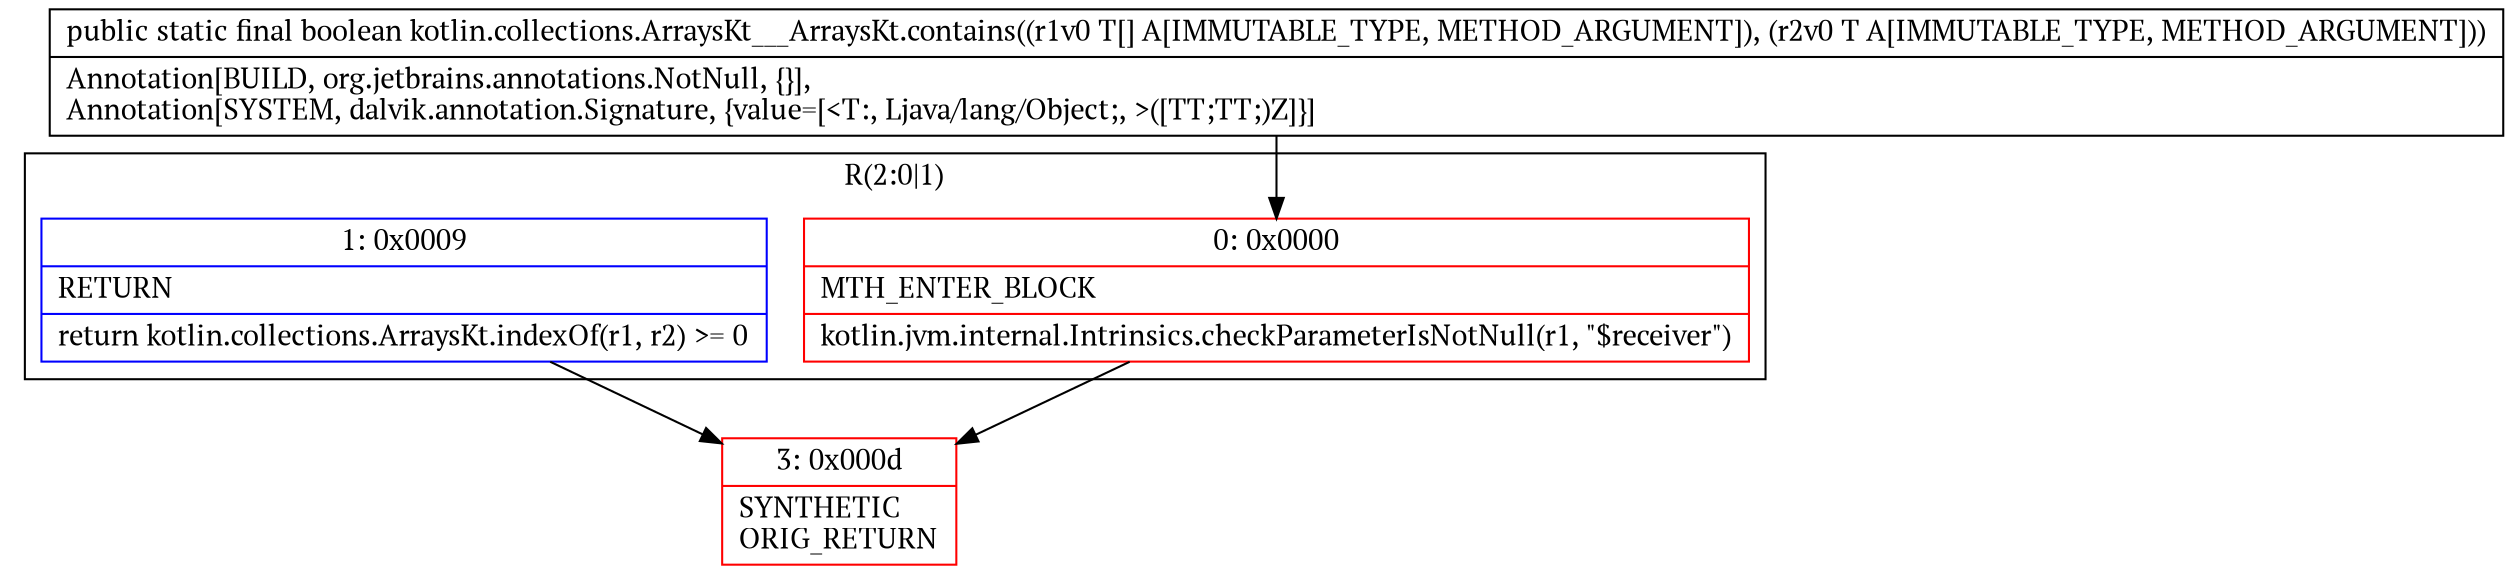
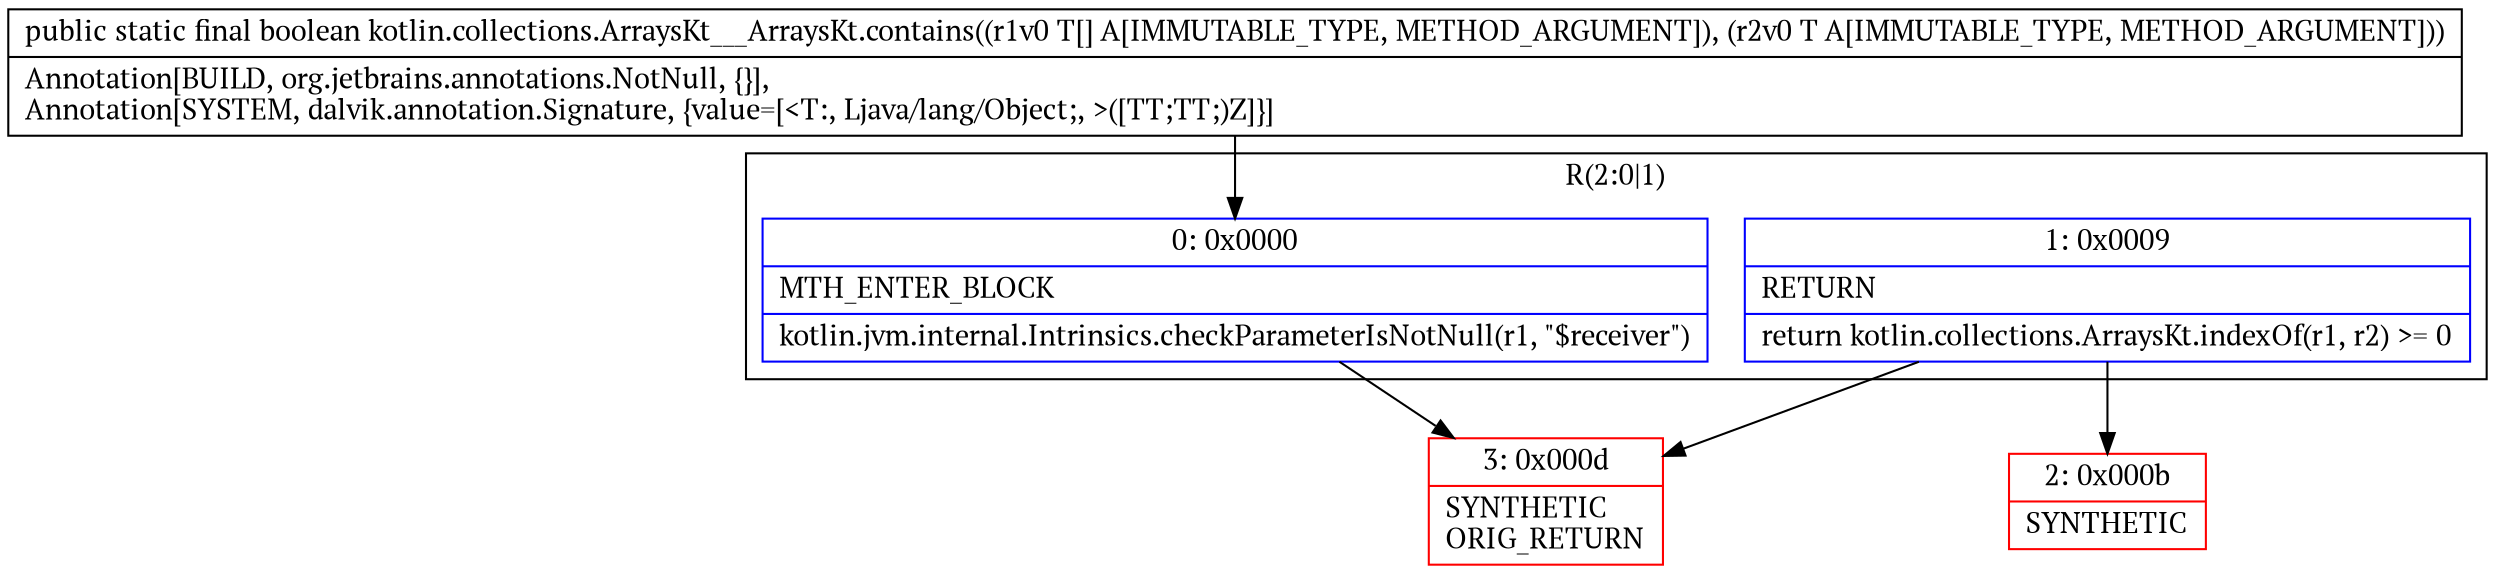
  digraph {
    fontname="PT Serif"
    node [color=blue fontname="PT Serif" shape=record]
    edge [fontname="PT Serif"]
-   n1 [color=red label="{0\:\ 0x0000|MTH_ENTER_BLOCK\l|kotlin.jvm.internal.Intrinsics.checkParameterIsNotNull(r1, \"$receiver\")\l}"]
+   n1 [label="{0\:\ 0x0000|MTH_ENTER_BLOCK\l|kotlin.jvm.internal.Intrinsics.checkParameterIsNotNull(r1, \"$receiver\")\l}"]
    n2 [label="{1\:\ 0x0009|RETURN\l|return kotlin.collections.ArraysKt.indexOf(r1, r2) \>= 0\l}"]
    n3 [color=red label="{3\:\ 0x000d|SYNTHETIC\lORIG_RETURN\l}"]
+   n4 [color=red label="{2\:\ 0x000b|SYNTHETIC\l}"]
    n5 [label="{public static final boolean kotlin.collections.ArraysKt___ArraysKt.contains((r1v0 T[] A[IMMUTABLE_TYPE, METHOD_ARGUMENT]), (r2v0 T A[IMMUTABLE_TYPE, METHOD_ARGUMENT]))  | Annotation[BUILD, org.jetbrains.annotations.NotNull, \{\}], \lAnnotation[SYSTEM, dalvik.annotation.Signature, \{value=[\<T:, Ljava\/lang\/Object;, \>([TT;TT;)Z]\}]\l}" color=""]
    subgraph cluster_1 {
      label="R(2:0|1)"
      n1
      n2
    }
    n1 -> n3
    n2 -> n3
+   n2 -> n4
    n5 -> n1
  }
